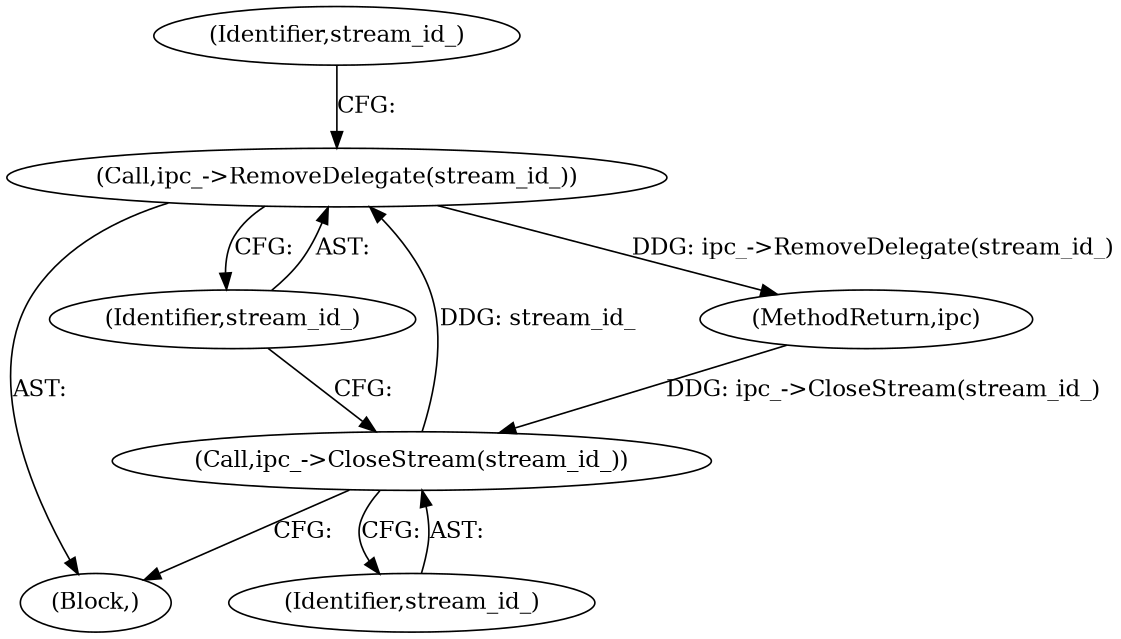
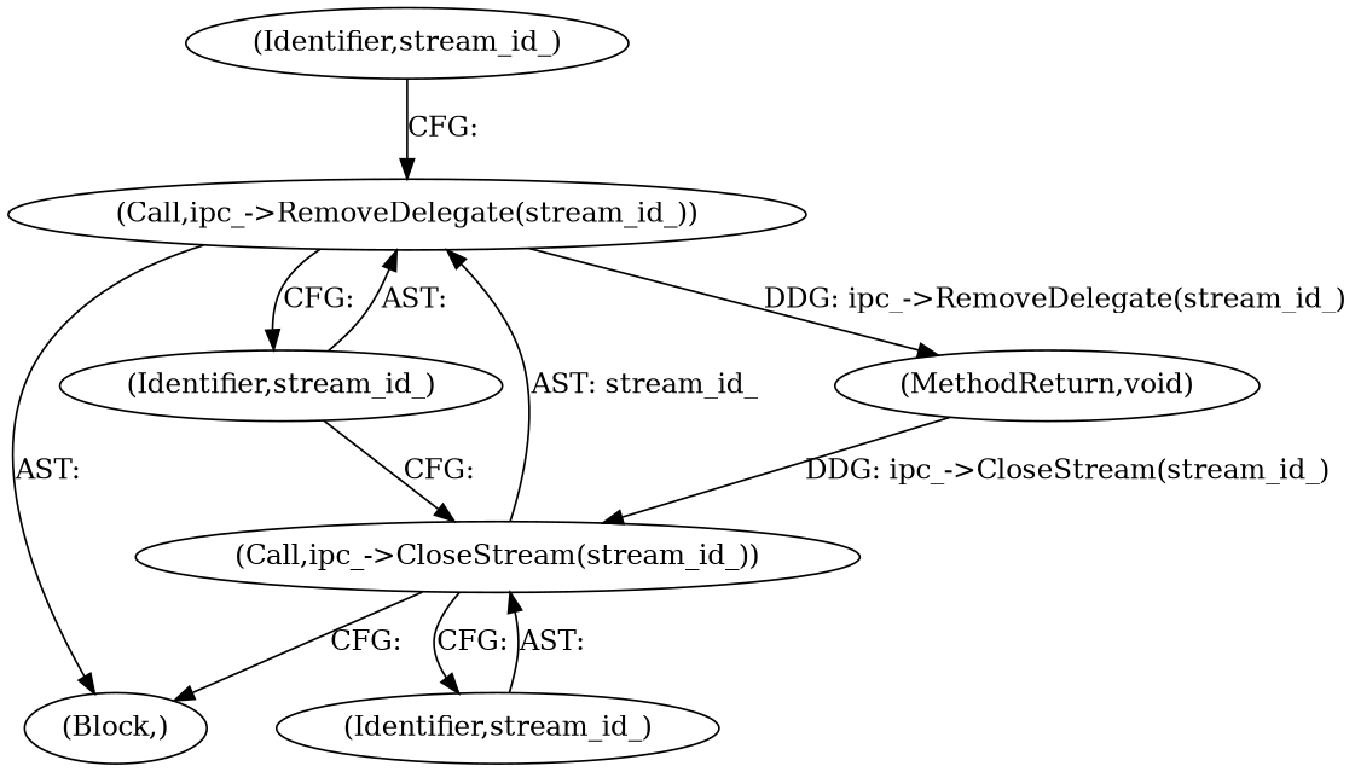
  digraph {
    n1 [label="(Call,ipc_->RemoveDelegate(stream_id_))"]
-   n2 [label="(MethodReturn,ipc)"]
+   n2 [label="(MethodReturn,void)"]
    n3 [label="(Block,)"]
    n4 [label="(Identifier,stream_id_)"]
    n5 [label="(Call,ipc_->CloseStream(stream_id_))"]
    n6 [label="(Identifier,stream_id_)"]
    n7 [label="(Identifier,stream_id_)"]
    n1 -> n2 [label="DDG: ipc_->RemoveDelegate(stream_id_)"]
    n1 -> n3 [label="AST: "]
    n1 -> n4 [label="CFG: "]
    n2 -> n5 [label="DDG: ipc_->CloseStream(stream_id_)"]
    n4 -> n1 [label="AST: "]
    n4 -> n5 [label="CFG: "]
-   n5 -> n1 [label="DDG: stream_id_"]
+   n5 -> n1 [label="AST: stream_id_"]
    n5 -> n3 [label="CFG: "]
    n5 -> n6 [label="CFG: "]
    n6 -> n5 [label="AST: "]
    n7 -> n1 [label="CFG: "]
  }
